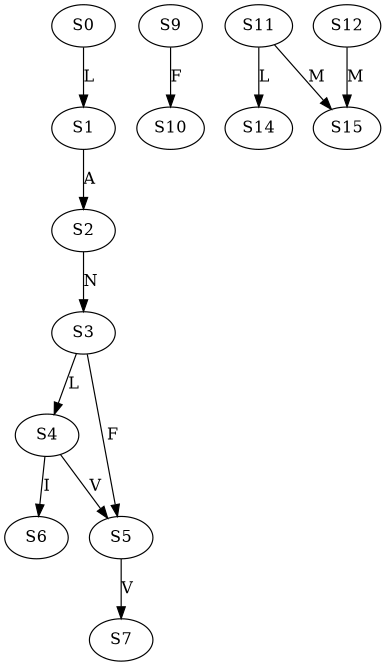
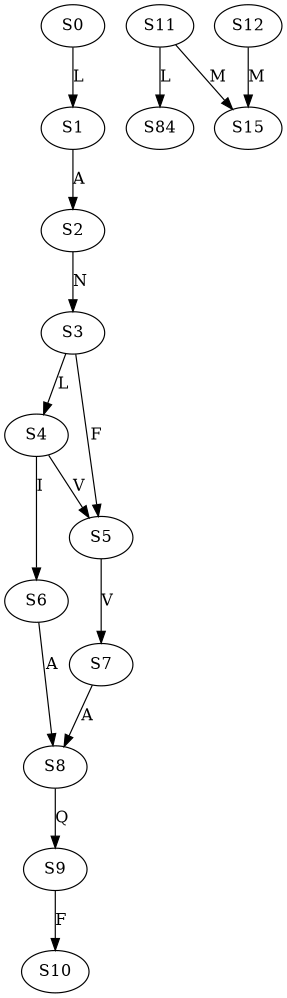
  strict digraph {
    fontname="DejaVu Serif"
    node [fontname="DejaVu Serif"]
    edge [fontname="DejaVu Serif"]
    S0
    S1
    S2
    S3
    S4
    S5
    S6
    S7
+   S8
    S9
    S10
    S11
-   S14
+   S14 [label=S84]
    S15
    S12
    S0 -> S1 [label=L]
    S1 -> S2 [label=A]
    S2 -> S3 [label=N]
    S3 -> S4 [label=L]
    S3 -> S5 [label=F]
    S4 -> S5 [label=V]
    S4 -> S6 [label=I]
    S5 -> S7 [label=V]
+   S6 -> S8 [label=A]
+   S7 -> S8 [label=A]
+   S8 -> S9 [label=Q]
    S9 -> S10 [label=F]
    S11 -> S14 [label=L]
    S11 -> S15 [label=M]
    S12 -> S15 [label=M]
  }
